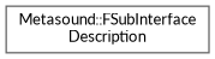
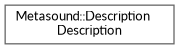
  digraph {
    rankdir=LR
    fontname=Lato
-   n1 [color=grey40 fillcolor=white fontname=Lato fontsize=10 height=0.2 label="Metasound::FSubInterface\lDescription" shape=box style=filled width=0.4]
+   n1 [color=grey40 fillcolor=white fontname=Lato fontsize=10 height=0.2 label="Metasound::Description\lDescription" shape=box style=filled width=0.4]
  }
